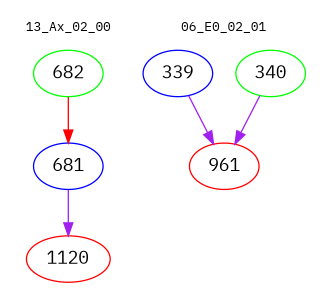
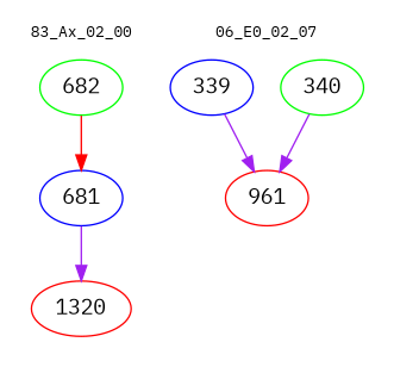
  digraph {
    fontname="IBM Plex Mono"
    node [color=green fontname="IBM Plex Mono"]
    edge [color=purple fontname="IBM Plex Mono"]
    n1 [label=682]
    n2 [color=blue label=681]
-   n3 [color=red label=1120]
+   n3 [color=red label=1320]
    n4 [label=340]
    n5 [color=blue label=339]
    n6 [color=red label=961]
    subgraph cluster_1 {
      color=white
      fontsize=10
-     label="13_Ax_02_00"
+     label="83_Ax_02_00"
      n1
      n2
      n3
    }
    subgraph cluster_2 {
      color=white
      fontsize=10
-     label="06_E0_02_01"
+     label="06_E0_02_07"
      n4
      n5
      n6
    }
    n1 -> n2 [color=red]
    n2 -> n3
    n4 -> n6
    n5 -> n6
  }
